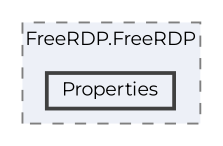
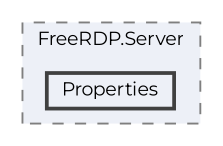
  digraph {
    compound=true
    fontname=Montserrat
    n1 [color=grey25 fillcolor="#edf0f7" fontname=Montserrat fontsize=10 height=0.2 label=Properties shape=box style="filled,bold" width=0.4]
    subgraph cluster_1 {
      bgcolor="#edf0f7"
      fontsize=10
-     label="FreeRDP.FreeRDP"
+     label="FreeRDP.Server"
      pencolor=grey50
      style="filled,dashed"
      n1
    }
  }
